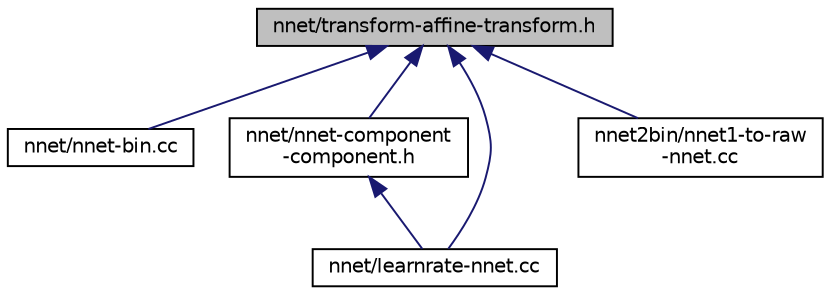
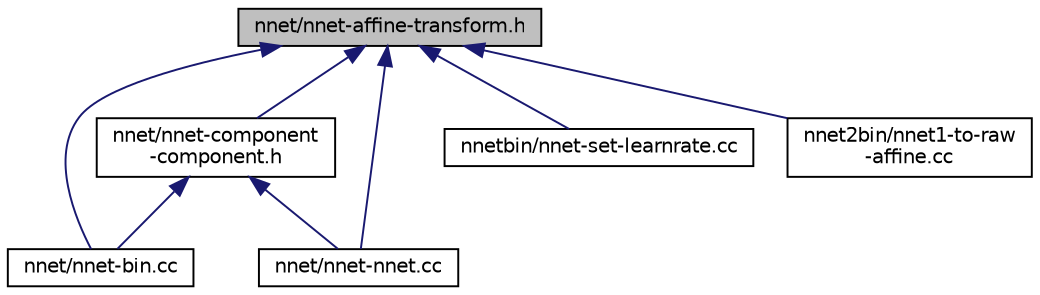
  digraph {
    node [color=black fillcolor=white fontname=Helvetica fontsize=10 shape=record style=filled]
    edge [color=midnightblue dir=back fontname=Helvetica fontsize=10 labelfontname=Helvetica labelfontsize=10 style=solid]
-   n1 [fillcolor=grey75 fontcolor=black height=0.2 label="nnet/transform-affine-transform.h" width=0.4]
+   n1 [fillcolor=grey75 fontcolor=black height=0.2 label="nnet/nnet-affine-transform.h" width=0.4]
    n2 [height=0.2 label="nnet/nnet-bin.cc" width=0.4]
    n3 [height=0.2 label="nnet/nnet-component\l-component.h" width=0.4]
-   n4 [height=0.2 label="nnet/learnrate-nnet.cc" width=0.4]
-   n6 [height=0.2 label="nnet2bin/nnet1-to-raw\l-nnet.cc" width=0.4]
+   n4 [height=0.2 label="nnet/nnet-nnet.cc" width=0.4]
+   n5 [height=0.2 label="nnetbin/nnet-set-learnrate.cc" width=0.4]
+   n6 [height=0.2 label="nnet2bin/nnet1-to-raw\l-affine.cc" width=0.4]
    n1 -> n2
    n1 -> n3
    n1 -> n4
+   n1 -> n5
    n1 -> n6
+   n3 -> n2
    n3 -> n4
  }
